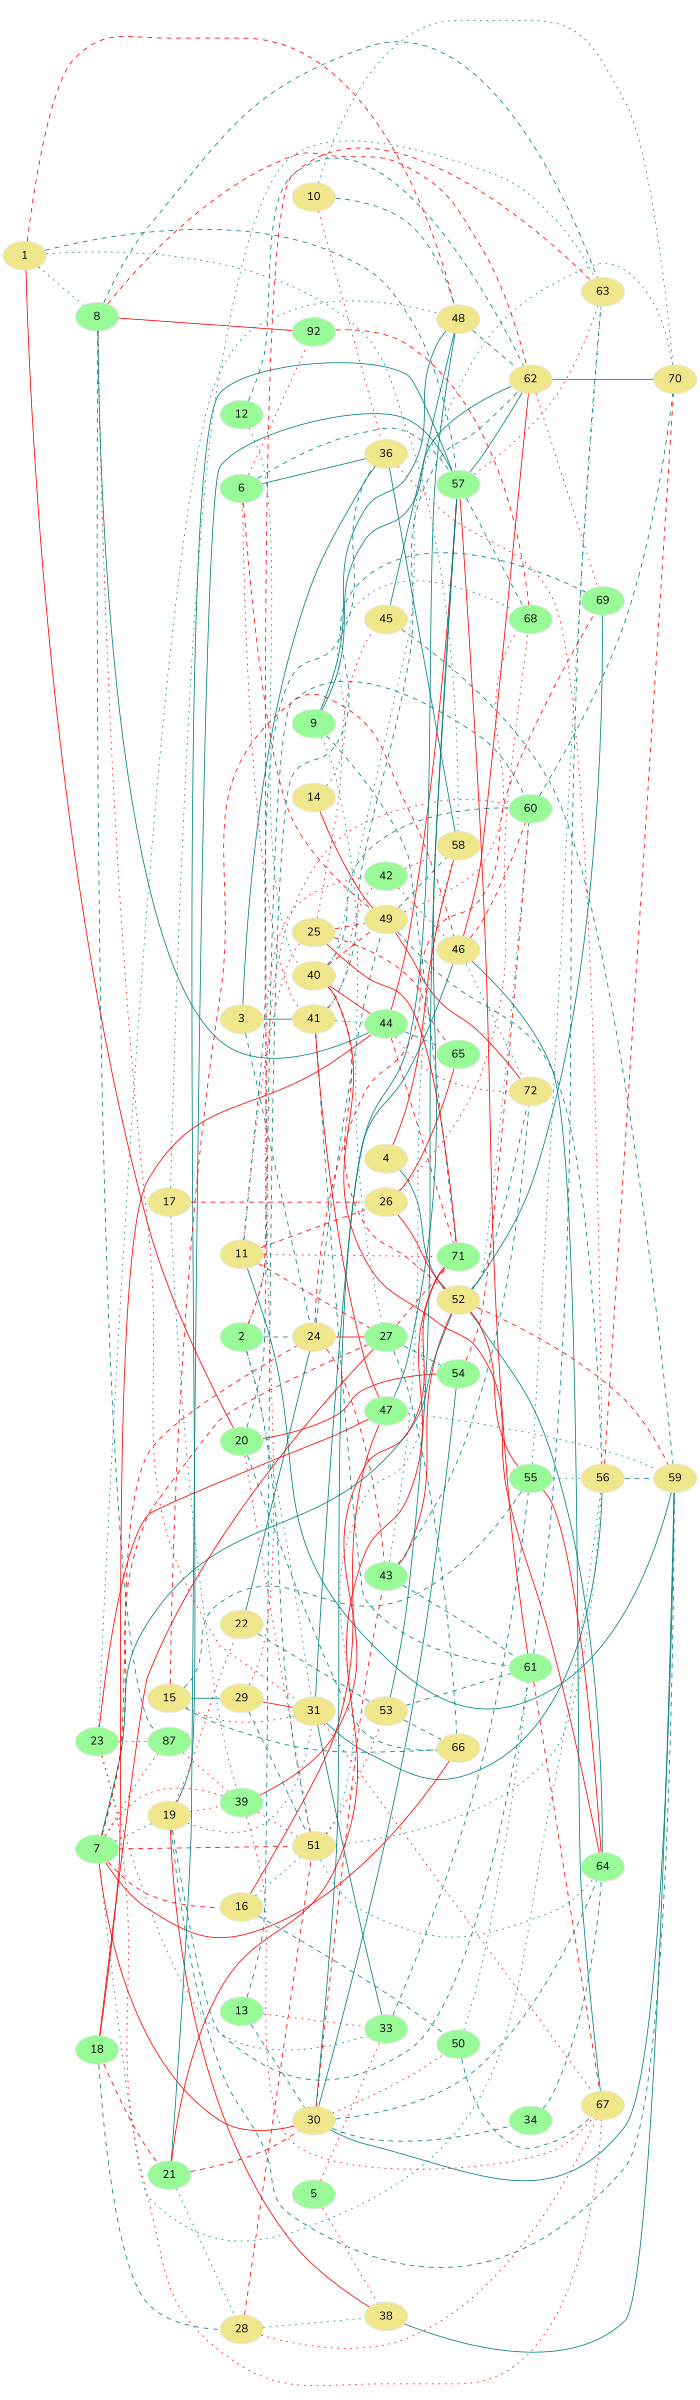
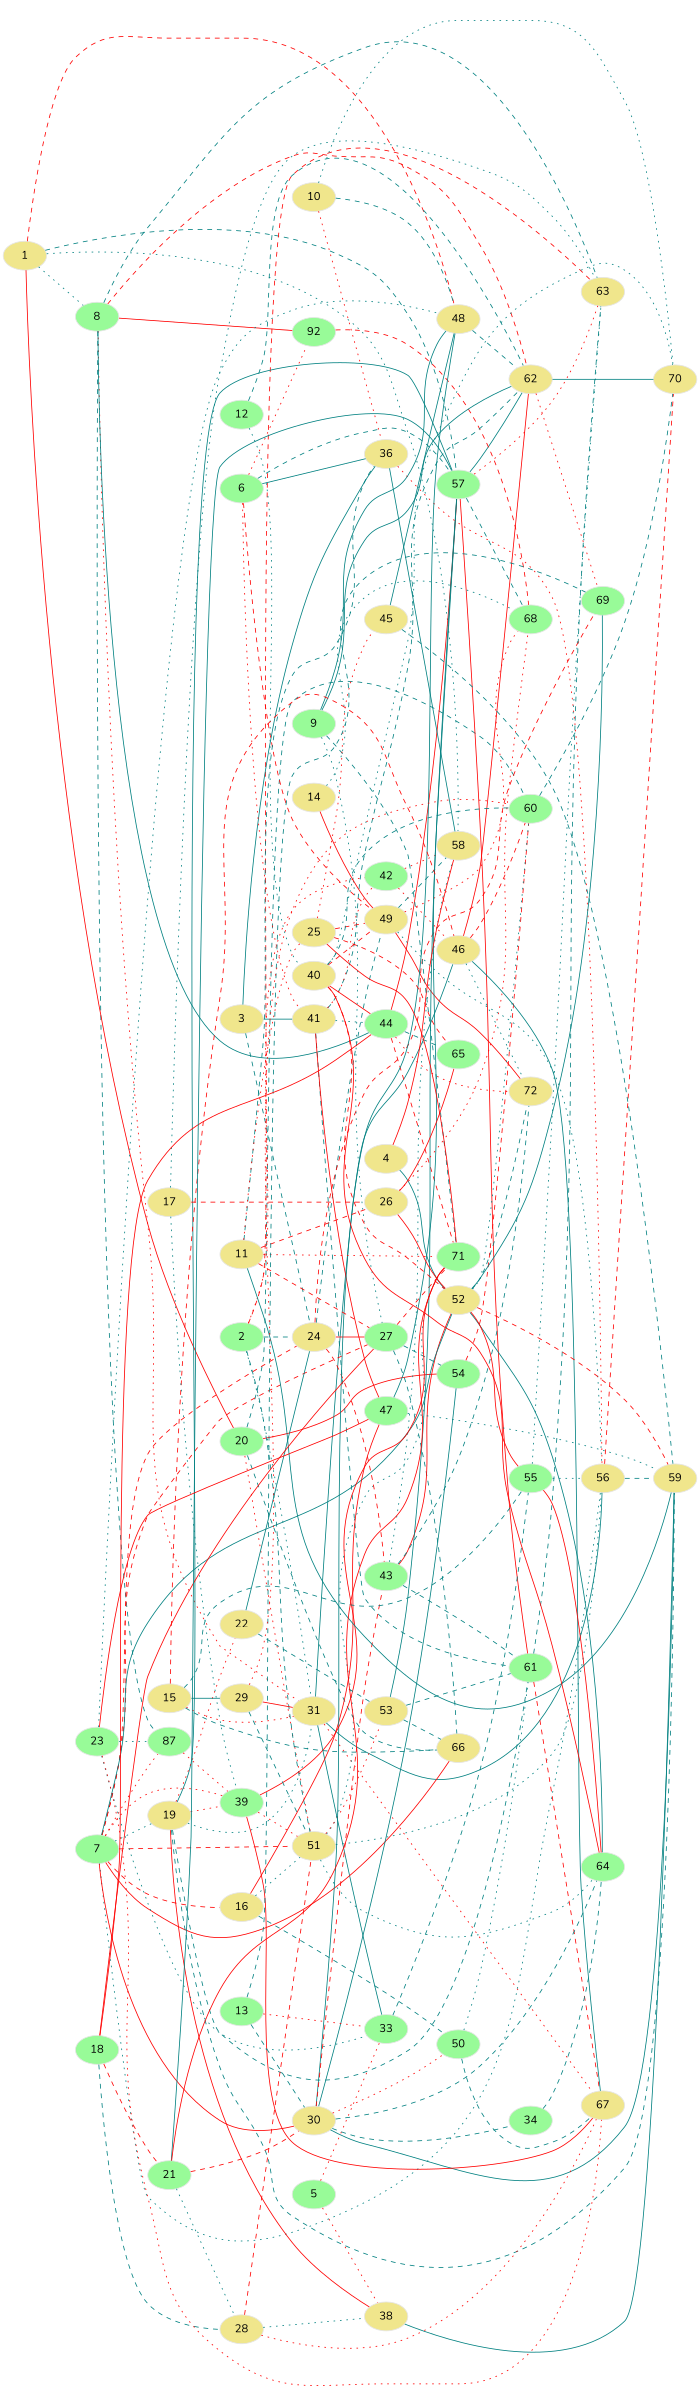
  graph {
    fontname=Nunito
    rankdir=LR
    node [color=gray90 fillcolor=khaki fontname=Nunito style=filled]
    edge [color=teal fontname=Nunito style=dashed weight=1.0]
    8 [fillcolor=palegreen]
    1
    20 [fillcolor=palegreen]
    48
    57 [fillcolor=palegreen]
    58
    31
    63
    n9 [fillcolor=palegreen label=92]
    n10 [fillcolor=palegreen label=87]
    44 [fillcolor=palegreen]
    62
    51
    66
    54 [fillcolor=palegreen]
    60 [fillcolor=palegreen]
    68 [fillcolor=palegreen]
    61 [fillcolor=palegreen]
    2 [fillcolor=palegreen]
    24
    42 [fillcolor=palegreen]
    49
    27 [fillcolor=palegreen]
    69 [fillcolor=palegreen]
    43 [fillcolor=palegreen]
    33 [fillcolor=palegreen]
    56
    46
    67
    71 [fillcolor=palegreen]
    53
    64 [fillcolor=palegreen]
    3
    36
    41
    47 [fillcolor=palegreen]
    4
    52
    59
    55 [fillcolor=palegreen]
    72
    5 [fillcolor=palegreen]
    38
    6 [fillcolor=palegreen]
    7 [fillcolor=palegreen]
    16
    19
    30
    39 [fillcolor=palegreen]
    50 [fillcolor=palegreen]
    22
    34 [fillcolor=palegreen]
    70
    65 [fillcolor=palegreen]
    9 [fillcolor=palegreen]
    10
    11
    25
    26
    45
    12 [fillcolor=palegreen]
    40
    13 [fillcolor=palegreen]
    14
    15
    29
    17
    18 [fillcolor=palegreen]
    21 [fillcolor=palegreen]
    28
    23 [fillcolor=palegreen]
    8 -- 31 [color=red style=dotted]
    8 -- 63
    8 -- n9 [color=red style=solid]
    8 -- n10
    8 -- 44 [style=solid]
    8 -- 62 [color=red]
    1 -- 8 [style=dotted]
    1 -- 20 [color=red style=solid]
    1 -- 48 [color=red]
    1 -- 57
    1 -- 58 [style=dotted]
    20 -- 51 [color=red style=dotted]
    20 -- 66
    20 -- 54 [color=red style=solid]
    20 -- 60
    48 -- 62
    57 -- 63 [color=red style=dotted]
    57 -- 62 [style=solid]
    57 -- 68
    57 -- 61 [color=red style=solid]
    31 -- 33 [style=solid]
    31 -- 56 [style=solid]
    31 -- 46 [style=solid]
    31 -- 67 [color=red style=dotted]
    n9 -- 68 [color=red]
    n10 -- 39 [color=red style=dotted]
    44 -- 57 [color=red style=solid]
    44 -- 71 [color=red]
    44 -- 72 [color=red style=dotted]
    44 -- 65 [weight=2.0]
    62 -- 69 [color=red style=dotted]
    62 -- 70 [style=solid weight=2.0]
    51 -- 56 [style=dotted]
    51 -- 71 [style=dotted]
    51 -- 53 [color=red style=dotted]
    51 -- 64 [style=dotted]
    54 -- 60 [color=red]
    60 -- 70
    61 -- 63
    61 -- 67 [color=red weight=2.0]
    2 -- 31 [style=dotted]
    2 -- 63 [color=red]
    2 -- 51
    2 -- 24
    2 -- 42 [color=red style=dotted]
    24 -- 49
    24 -- 27 [color=red style=solid]
    24 -- 69 [color=red]
    24 -- 43 [color=red]
    42 -- 58 [color=red style=dotted]
    42 -- 46 [color=red style=dotted weight=2.0]
    49 -- 58 [weight=2.0]
    49 -- 68 [color=red style=dotted]
-   49 -- 56
+   49 -- 56 [style=dotted]
    49 -- 72 [color=red style=solid]
    27 -- 66
    27 -- 54
    27 -- 71 [color=red]
    43 -- 58 [style=dotted]
    43 -- 61
    43 -- 52 [color=red style=solid]
    43 -- 72
    33 -- 55
    56 -- 59
    56 -- 70 [color=red]
    46 -- 62 [color=red style=solid]
    46 -- 60 [color=red]
    46 -- 67 [style=solid]
    46 -- 72 [style=dotted]
    53 -- 57 [style=solid]
    53 -- 66 [weight=2.0]
    53 -- 61
    3 -- 24
    3 -- 36 [style=solid]
    3 -- 41 [style=solid]
    36 -- 58 [style=solid]
    36 -- 56 [color=red style=dotted]
    41 -- 44 [style=dotted]
    41 -- 62
    41 -- 61
    41 -- 42 [color=red style=dotted]
    41 -- 47 [color=red style=solid]
    47 -- 57 [style=solid]
    47 -- 59 [style=dotted]
    4 -- 58 [color=red style=solid]
    4 -- 52 [style=solid]
    52 -- 60 [style=dotted]
    52 -- 69 [style=solid]
    52 -- 64 [style=solid]
    52 -- 59 [color=red]
    52 -- 55 [color=red style=solid]
    52 -- 72
    55 -- 63 [style=dotted]
    55 -- 56 [style=dotted]
    55 -- 64 [color=red style=solid]
    5 -- 33 [color=red style=dotted]
    5 -- 38 [color=red style=dotted]
    38 -- 59 [style=solid]
    6 -- 57
    6 -- n9 [color=red style=dotted]
    6 -- 49 [color=red]
    6 -- 36 [style=solid]
    6 -- 41 [color=red style=dotted]
    7 -- n10 [color=red style=dotted]
    7 -- 51 [color=red]
    7 -- 66 [color=red style=solid weight=2.0]
    7 -- 24 [color=red]
    7 -- 27 [color=red]
    7 -- 56 [style=dotted]
    7 -- 52 [style=solid]
    7 -- 16 [color=red]
    7 -- 19 [style=dotted]
    7 -- 30 [color=red style=solid]
    7 -- 39 [color=red style=dotted]
    16 -- 51 [style=dotted]
    16 -- 47 [color=red style=solid]
    16 -- 50
    19 -- 57 [style=solid]
    19 -- 31 [style=dotted]
    19 -- 61
    19 -- 59
    19 -- 38 [color=red style=solid]
    19 -- 39 [color=red style=dotted]
    19 -- 22 [color=red style=dotted]
    30 -- 48 [style=solid]
    30 -- 54 [style=solid]
    30 -- 43 [color=red]
    30 -- 64
    30 -- 59 [style=solid]
    30 -- 50 [color=red style=dotted]
    30 -- 34
    39 -- 51 [color=red style=dotted]
-   39 -- 67 [color=red style=dotted]
+   39 -- 67 [color=red style=solid]
    39 -- 71 [color=red style=solid]
    50 -- 61 [style=dotted]
    50 -- 67
    22 -- 24 [style=solid]
    22 -- 53
    34 -- 64
    9 -- 48 [style=solid]
    9 -- 62 [style=solid]
    9 -- 27 [style=dotted]
    9 -- 71
    10 -- 48
    10 -- 36 [color=red style=dotted]
    10 -- 70 [style=dotted]
    11 -- 27 [color=red]
    11 -- 71 [color=red style=dotted]
    11 -- 36
    11 -- 59 [style=solid]
    11 -- 25 [color=red style=dotted]
    11 -- 26 [color=red]
    25 -- 49 [color=red]
    25 -- 71 [color=red style=solid]
    25 -- 65 [color=red]
    25 -- 45 [color=red style=dotted]
    26 -- 68 [color=red style=dotted]
    26 -- 52 [color=red style=solid]
    26 -- 65 [color=red style=solid]
    45 -- 48 [style=solid weight=2.0]
    45 -- 59 [weight=2.0]
    12 -- 62
    12 -- 40 [style=dotted]
    40 -- 44 [color=red style=solid]
    40 -- 60
    40 -- 49 [color=red]
    40 -- 64 [color=red style=solid]
    40 -- 52 [color=red]
    40 -- 70 [style=dotted]
    13 -- 69
    13 -- 33 [color=red style=dotted]
    13 -- 30
    14 -- 68 [style=dotted]
    14 -- 49 [color=red style=solid]
    15 -- 31 [color=red style=dotted]
    15 -- 66
    15 -- 46 [color=red]
    15 -- 55
    15 -- 29 [style=solid]
    29 -- 31 [color=red style=solid]
    29 -- 51
    29 -- 60 [color=red style=dotted]
    17 -- 63 [style=dotted]
    17 -- 39 [style=dotted]
    17 -- 26 [color=red]
    18 -- 44 [color=red style=solid]
    18 -- 27 [color=red style=solid]
    18 -- 21 [color=red]
    18 -- 28
    21 -- 57 [style=solid]
    21 -- 71 [color=red style=solid]
    21 -- 30 [color=red]
    21 -- 28 [style=dotted]
    28 -- 51 [color=red]
    28 -- 67 [color=red style=dotted]
    28 -- 38 [style=dotted]
    23 -- 48 [style=dotted]
    23 -- n10 [style=dotted]
    23 -- 33 [style=dotted]
    23 -- 67 [color=red style=dotted]
    23 -- 47 [color=red style=solid]
  }
